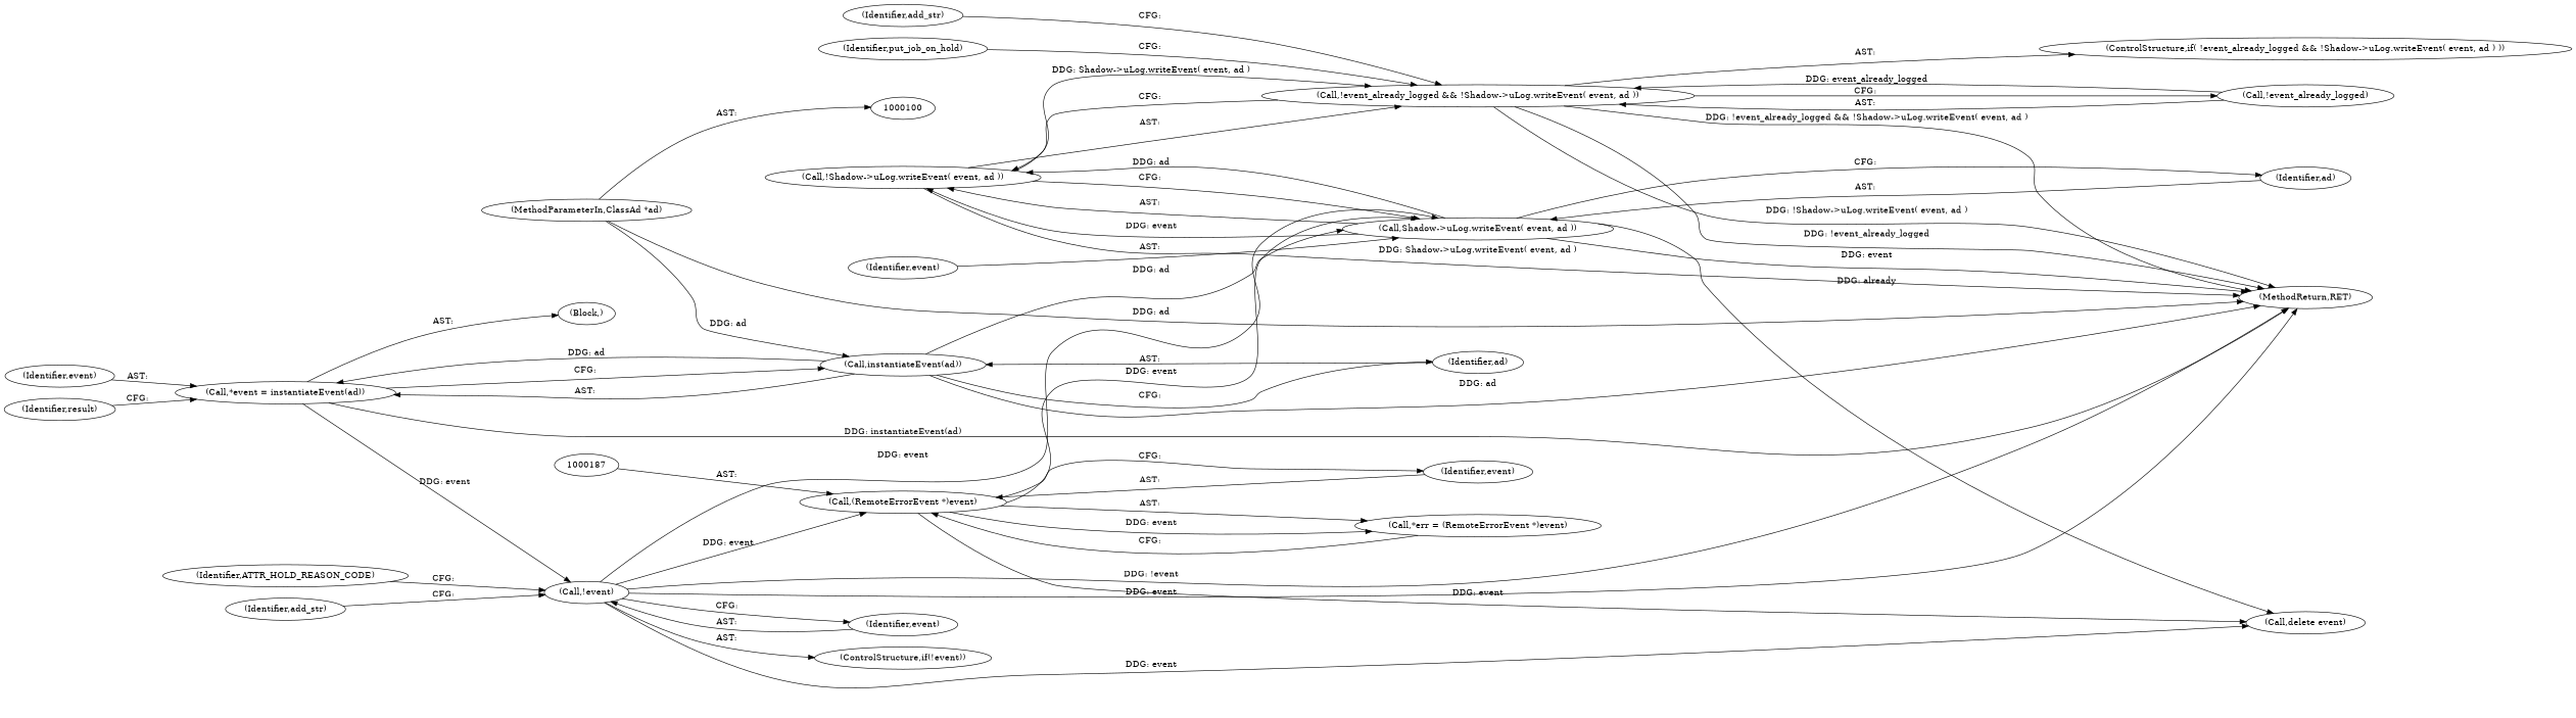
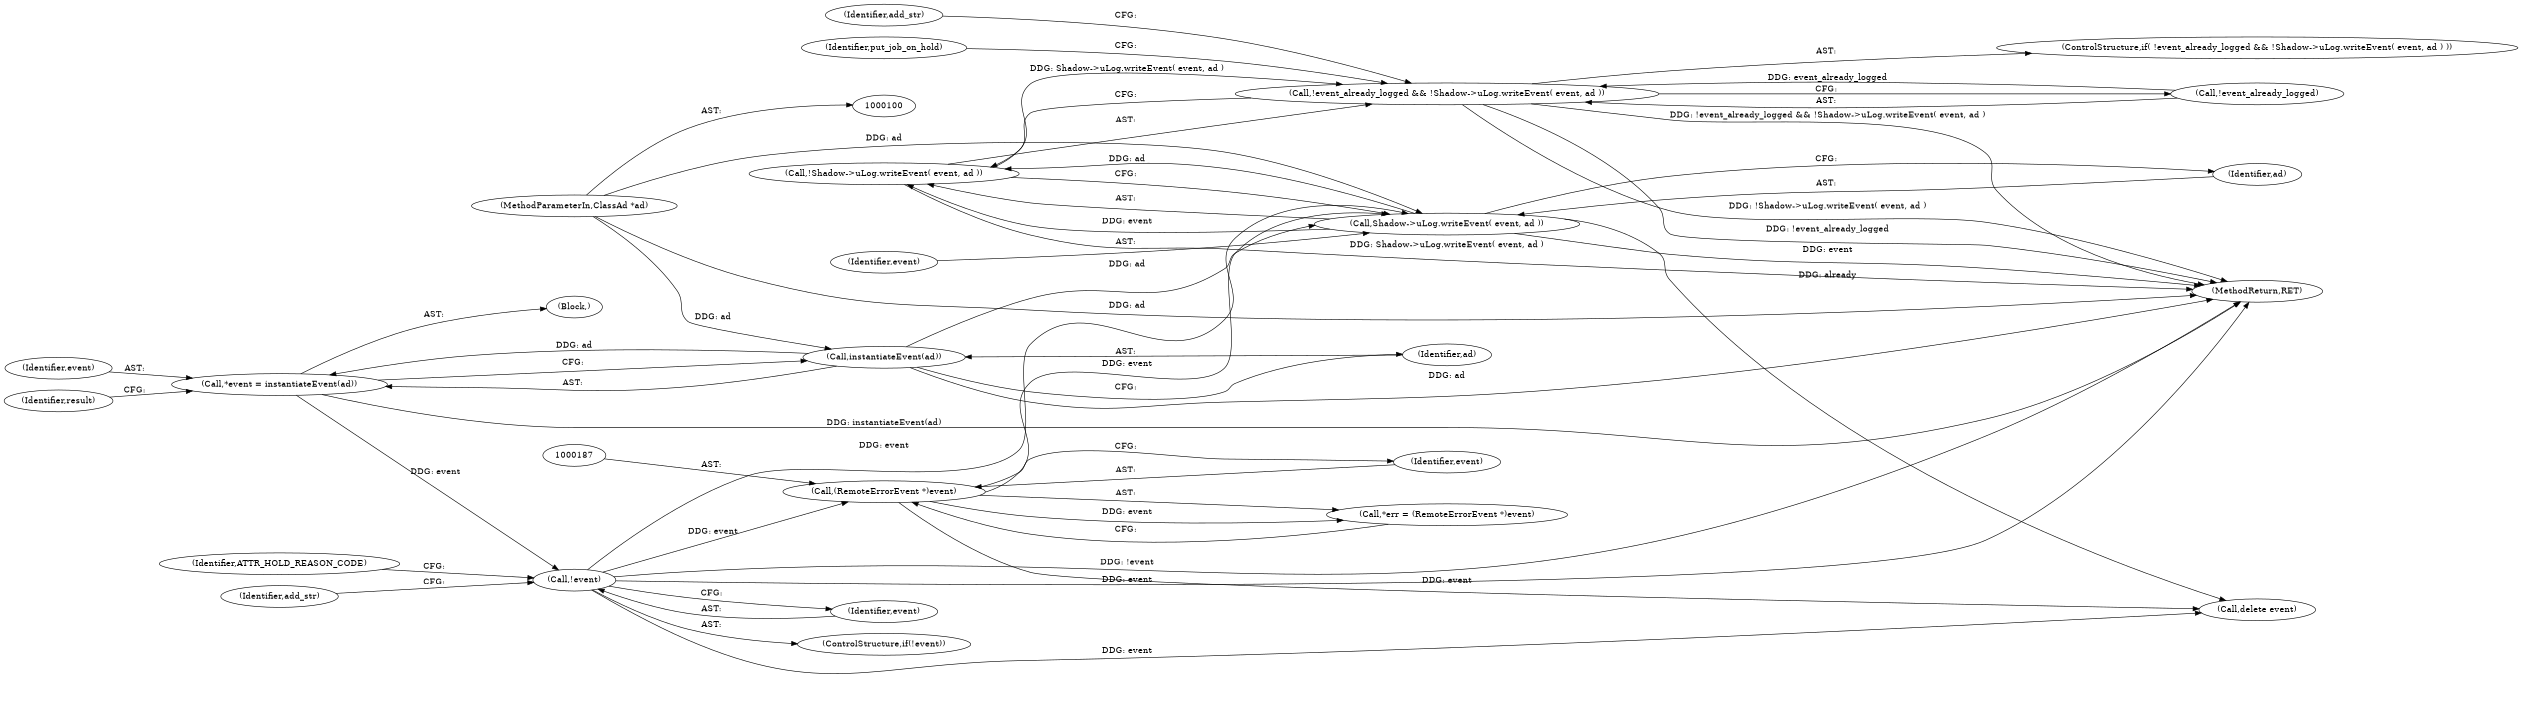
  digraph {
    rankdir=LR
    n1 [label="(Call,!Shadow->uLog.writeEvent( event, ad ))"]
    n2 [label="(Call,Shadow->uLog.writeEvent( event, ad ))"]
    n3 [label="(Call,!event_already_logged && !Shadow->uLog.writeEvent( event, ad ))"]
    n4 [label="(MethodReturn,RET)"]
    n5 [label="(Identifier,ad)"]
    n6 [label="(Call,delete event)"]
    n7 [label="(Call,!event_already_logged)"]
    n8 [label="(ControlStructure,if( !event_already_logged && !Shadow->uLog.writeEvent( event, ad ) ))"]
    n9 [label="(Call,(RemoteErrorEvent *)event)"]
    n10 [label="(Call,*err = (RemoteErrorEvent *)event)"]
    n11 [label="(Identifier,event)"]
    n12 [label="(Call,!event)"]
    n13 [label="(Identifier,event)"]
    n14 [label="(ControlStructure,if(!event))"]
    n15 [label="(Call,*event = instantiateEvent(ad))"]
    n16 [label="(Call,instantiateEvent(ad))"]
    n17 [label="(Block,)"]
    n18 [label="(Identifier,ad)"]
    n19 [label="(MethodParameterIn,ClassAd *ad)"]
    1000100
    n21 [label="(Identifier,event)"]
    n22 [label="(Identifier,event)"]
    n23 [label="(Identifier,result)"]
    n24 [label="(Identifier,ATTR_HOLD_REASON_CODE)"]
    n25 [label="(Identifier,add_str)"]
    n26 [label="(Identifier,put_job_on_hold)"]
    n27 [label="(Identifier,add_str)"]
    1000187
    n1 -> n2 [label="CFG: "]
    n1 -> n3 [label="AST: "]
    n1 -> n3 [label="DDG: Shadow->uLog.writeEvent( event, ad )"]
    n1 -> n4 [label="DDG: Shadow->uLog.writeEvent( event, ad )"]
    n2 -> n1 [label="AST: "]
    n2 -> n1 [label="DDG: event"]
    n2 -> n1 [label="DDG: ad"]
    n2 -> n4 [label="DDG: event"]
    n2 -> n5 [label="CFG: "]
    n2 -> n6 [label="DDG: already"]
    n3 -> n1 [label="CFG: "]
    n3 -> n4 [label="DDG: !Shadow->uLog.writeEvent( event, ad )"]
    n3 -> n4 [label="DDG: !event_already_logged"]
    n3 -> n4 [label="DDG: !event_already_logged && !Shadow->uLog.writeEvent( event, ad )"]
    n3 -> n7 [label="CFG: "]
    n3 -> n8 [label="AST: "]
    n5 -> n2 [label="AST: "]
    n7 -> n3 [label="AST: "]
    n7 -> n3 [label="DDG: event_already_logged"]
    n9 -> n2 [label="DDG: event"]
    n9 -> n6 [label="DDG: event"]
    n9 -> n10 [label="AST: "]
    n9 -> n10 [label="DDG: event"]
    n9 -> n11 [label="CFG: "]
    n10 -> n9 [label="CFG: "]
    n11 -> n9 [label="AST: "]
    n12 -> n2 [label="DDG: event"]
    n12 -> n4 [label="DDG: !event"]
    n12 -> n4 [label="DDG: event"]
    n12 -> n6 [label="DDG: event"]
    n12 -> n9 [label="DDG: event"]
    n12 -> n13 [label="CFG: "]
    n12 -> n14 [label="AST: "]
    n13 -> n12 [label="AST: "]
    n15 -> n4 [label="DDG: instantiateEvent(ad)"]
    n15 -> n12 [label="DDG: event"]
    n15 -> n16 [label="CFG: "]
    n15 -> n17 [label="AST: "]
    n16 -> n2 [label="DDG: ad"]
    n16 -> n4 [label="DDG: ad"]
    n16 -> n15 [label="AST: "]
    n16 -> n15 [label="DDG: ad"]
    n16 -> n18 [label="CFG: "]
    n18 -> n16 [label="AST: "]
+   n19 -> n2 [label="DDG: ad"]
    n19 -> n4 [label="DDG: ad"]
    n19 -> n16 [label="DDG: ad"]
    n19 -> 1000100 [label="AST: "]
    n21 -> n15 [label="AST: "]
    n22 -> n2 [label="AST: "]
    n23 -> n15 [label="CFG: "]
    n24 -> n12 [label="CFG: "]
    n25 -> n12 [label="CFG: "]
    n26 -> n3 [label="CFG: "]
    n27 -> n3 [label="CFG: "]
    1000187 -> n9 [label="AST: "]
  }
